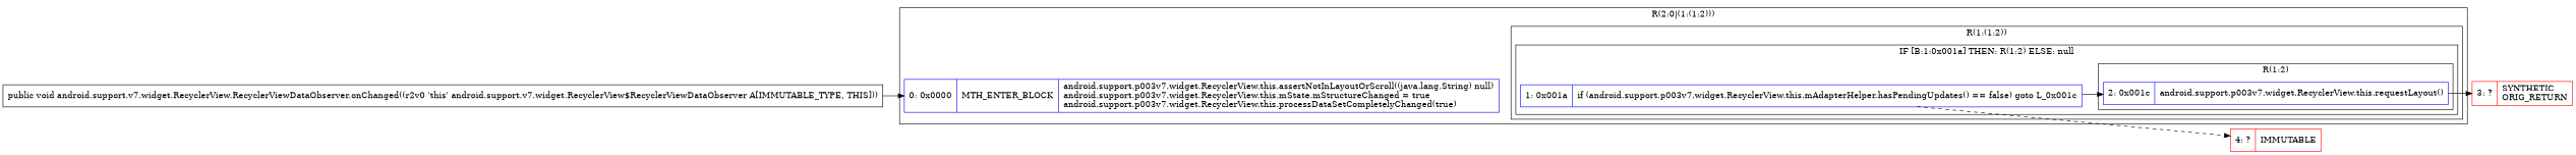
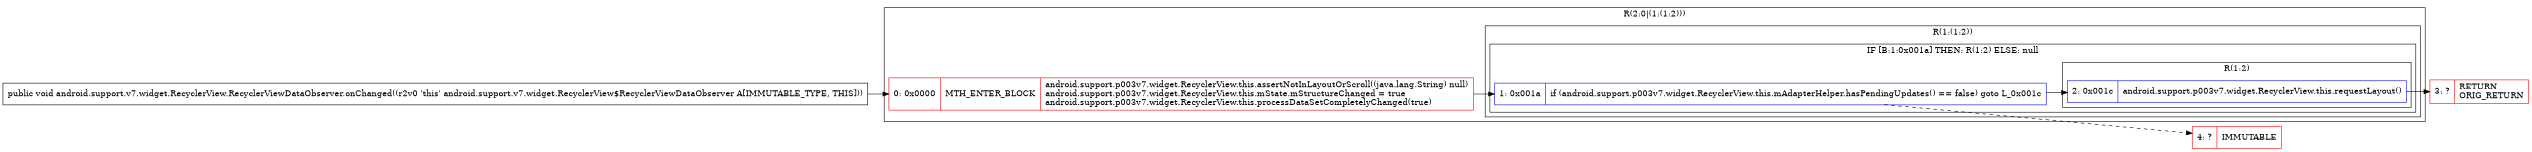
  digraph {
    rankdir=LR
    node [color=blue shape=record]
    n1 [label="{2\:\ 0x001c|android.support.p003v7.widget.RecyclerView.this.requestLayout()\l}"]
    n2 [label="{1\:\ 0x001a|if (android.support.p003v7.widget.RecyclerView.this.mAdapterHelper.hasPendingUpdates() == false) goto L_0x001c\l}"]
-   n3 [label="{0\:\ 0x0000|MTH_ENTER_BLOCK\l|android.support.p003v7.widget.RecyclerView.this.assertNotInLayoutOrScroll((java.lang.String) null)\landroid.support.p003v7.widget.RecyclerView.this.mState.mStructureChanged = true\landroid.support.p003v7.widget.RecyclerView.this.processDataSetCompletelyChanged(true)\l}"]
-   n4 [color=red label="{3\:\ ?|SYNTHETIC\lORIG_RETURN\l}"]
+   n3 [color=red label="{0\:\ 0x0000|MTH_ENTER_BLOCK\l|android.support.p003v7.widget.RecyclerView.this.assertNotInLayoutOrScroll((java.lang.String) null)\landroid.support.p003v7.widget.RecyclerView.this.mState.mStructureChanged = true\landroid.support.p003v7.widget.RecyclerView.this.processDataSetCompletelyChanged(true)\l}"]
+   n4 [color=red label="{3\:\ ?|RETURN\lORIG_RETURN\l}"]
    n5 [color=red label="{4\:\ ?|IMMUTABLE\l}"]
    n6 [label="{public void android.support.v7.widget.RecyclerView.RecyclerViewDataObserver.onChanged((r2v0 'this' android.support.v7.widget.RecyclerView$RecyclerViewDataObserver A[IMMUTABLE_TYPE, THIS])) }" color=""]
    subgraph cluster_1 {
      label="R(2:0|(1:(1:2)))"
      n3
      subgraph cluster_2 {
        label="R(1:(1:2))"
        subgraph cluster_3 {
          label="IF [B:1:0x001a] THEN: R(1:2) ELSE: null"
          n2
          subgraph cluster_4 {
            label="R(1:2)"
            n1
          }
        }
      }
    }
    n1 -> n4
    n2 -> n1
    n2 -> n5 [style=dashed]
+   n3 -> n2
    n6 -> n3
  }
